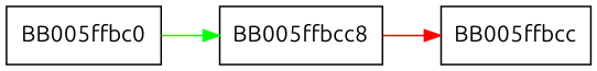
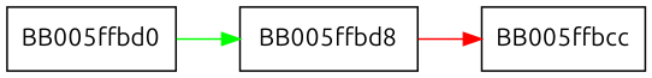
  digraph {
    fontname=Ubuntu
    rankdir=LR
    splines=ortho
    node [fontname=Ubuntu shape=box]
    edge [fontname=Ubuntu]
-   BB005ffbc0
-   BB005ffbd8 [label=BB005ffbcc8]
+   BB005ffbc0 [label=BB005ffbd0]
+   BB005ffbd8
    BB005ffbcc
    BB005ffbc0 -> BB005ffbd8 [color=green]
    BB005ffbd8 -> BB005ffbcc [color=red]
  }
